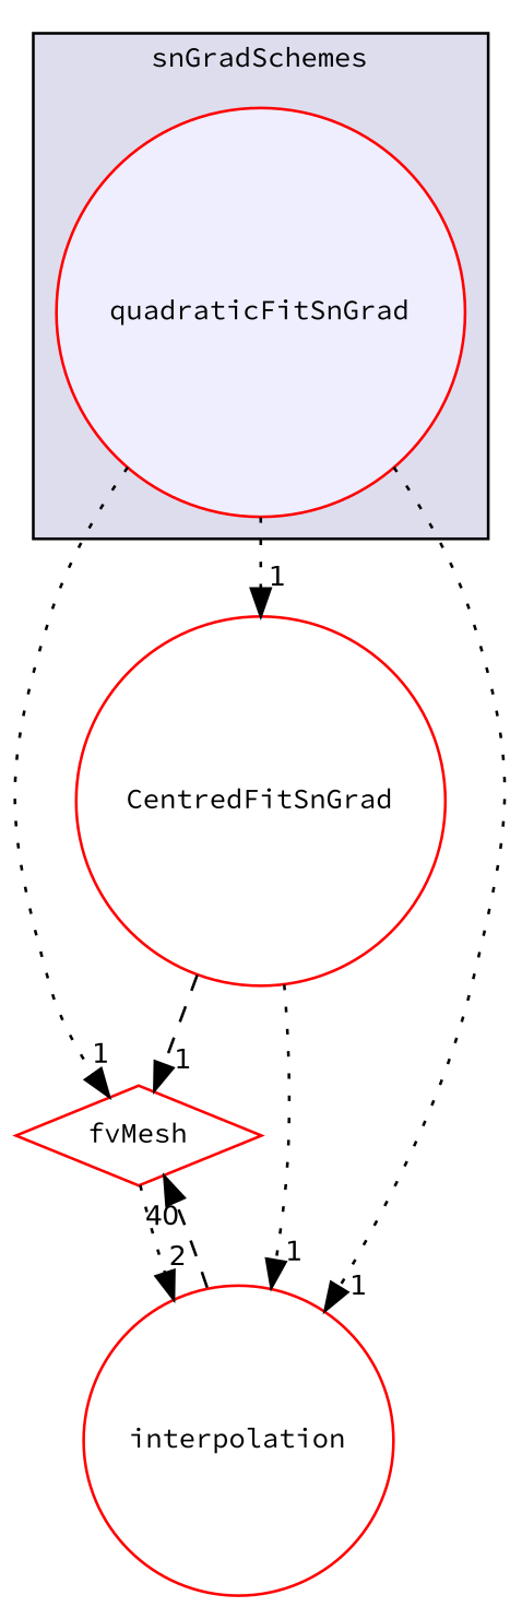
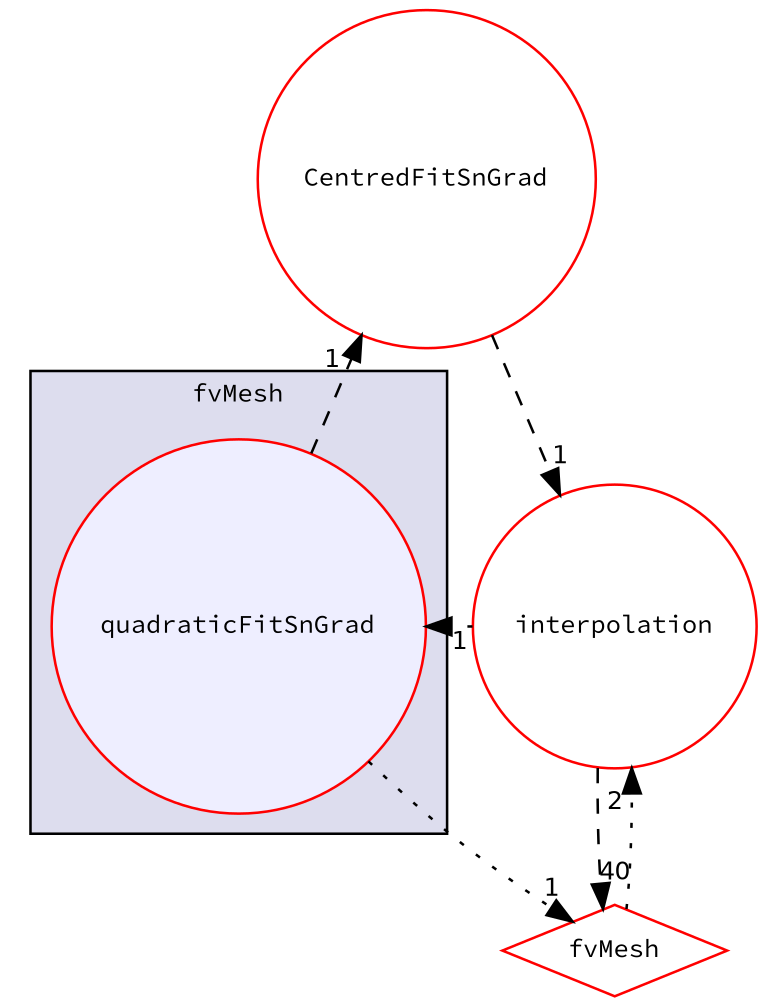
  digraph {
    compound=true
    fontname="Source Code Pro"
    node [color=red fontname="Source Code Pro" fontsize=10 shape=circle]
    edge [fontname="Source Code Pro" headlabel=1 labeldistance=1.5 labelfontname=Helvetica labelfontsize=10 style=dotted]
    n1 [fillcolor="#eeeeff" label=quadraticFitSnGrad pencolor=black style=filled]
    n2 [label=CentredFitSnGrad]
    n3 [label=fvMesh shape=diamond]
    n4 [label=interpolation]
    subgraph cluster_1 {
      bgcolor="#ddddee"
      fontsize=10
-     label=snGradSchemes
+     label=fvMesh
      pencolor=black
      n1
    }
-   n1 -> n2
+   n1 -> n2 [style=dashed]
    n1 -> n3
-   n1 -> n4
-   n2 -> n3 [style=dashed]
-   n2 -> n4
+   n4 -> n1
+   n2 -> n4 [style=dashed]
    n3 -> n4 [headlabel=2]
    n4 -> n3 [headlabel=40 style=dashed]
  }
